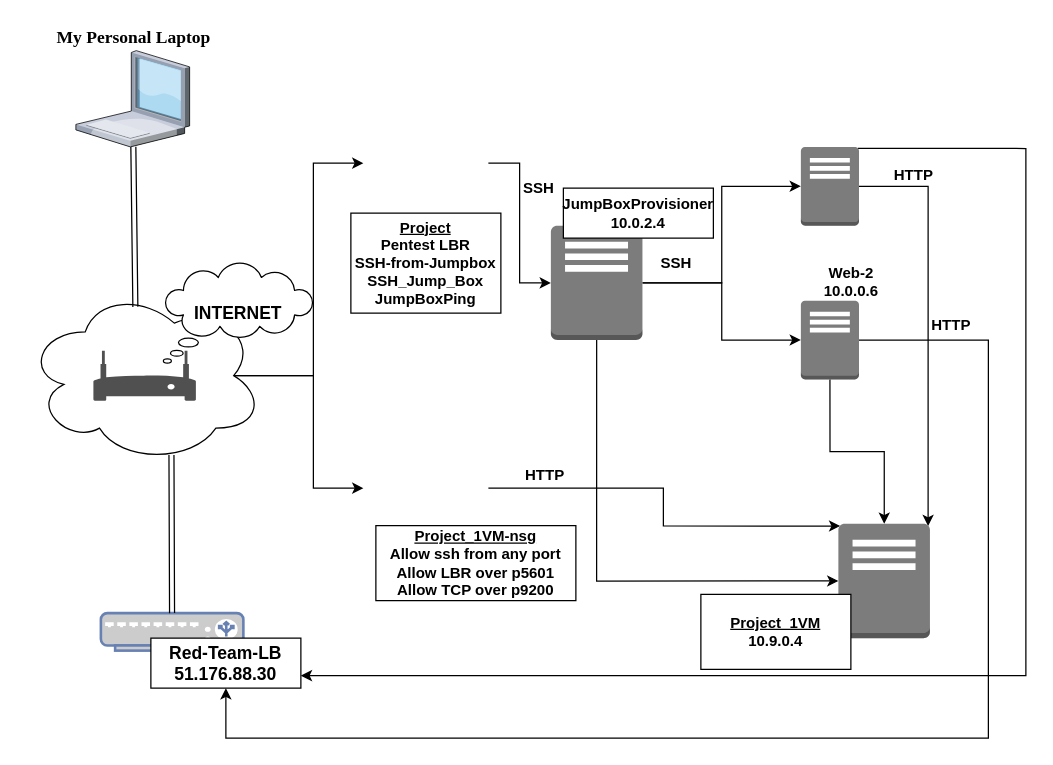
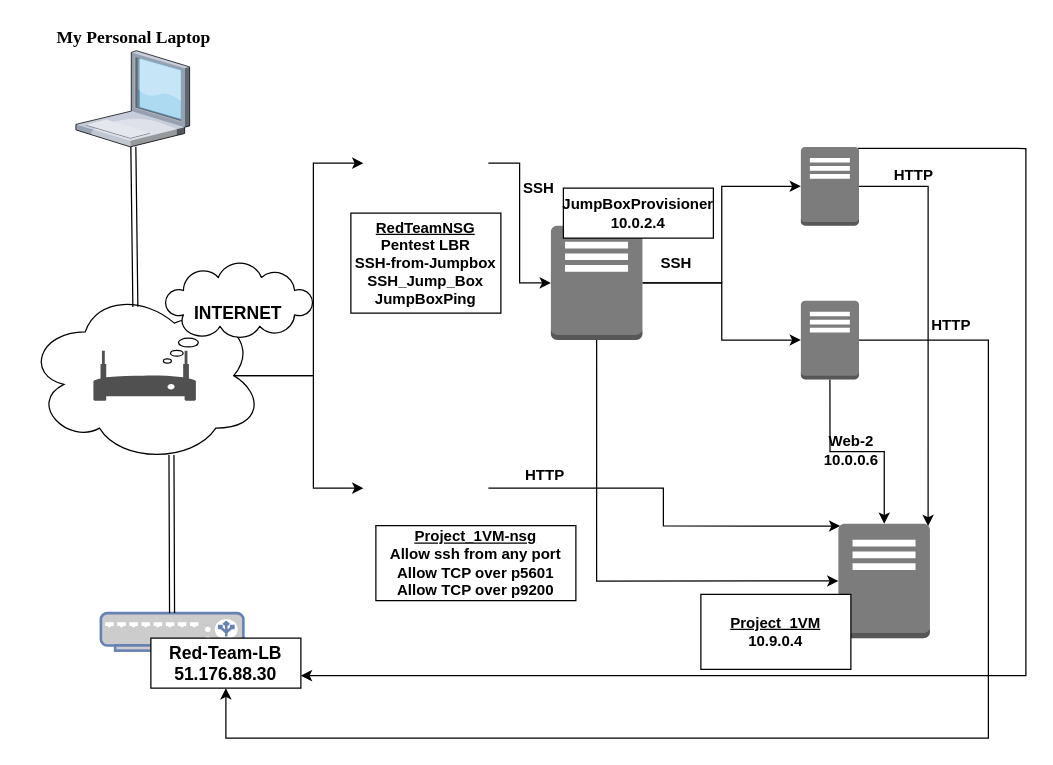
  <mxCell id="0" />
  <mxCell id="1" parent="0" />
  <mxCell id="2" style="edgeStyle=orthogonalEdgeStyle;rounded=0;orthogonalLoop=1;jettySize=auto;html=1;exitX=0.875;exitY=0.5;exitDx=0;exitDy=0;exitPerimeter=0;" edge="1" parent="1" source="4" target="17"><mxGeometry relative="1" as="geometry"><mxPoint x="300" y="380" as="targetPoint" /></mxGeometry></mxCell>
  <mxCell id="3" style="edgeStyle=orthogonalEdgeStyle;rounded=0;orthogonalLoop=1;jettySize=auto;html=1;exitX=0.875;exitY=0.5;exitDx=0;exitDy=0;exitPerimeter=0;entryX=0;entryY=0.5;entryDx=0;entryDy=0;" edge="1" parent="1" source="4" target="15"><mxGeometry relative="1" as="geometry" /></mxCell>
  <mxCell id="4" value="" style="ellipse;shape=cloud;whiteSpace=wrap;html=1;" vertex="1" parent="1"><mxGeometry y="230" width="190" height="140" as="geometry" x="20" /></mxCell>
  <mxCell id="5" value="" style="verticalLabelPosition=bottom;aspect=fixed;html=1;verticalAlign=top;strokeColor=none;align=center;outlineConnect=0;shape=mxgraph.citrix.laptop_1;" vertex="1" parent="1"><mxGeometry x="60" y="40" width="91" height="77" as="geometry" /></mxCell>
  <mxCell id="6" value="&lt;b&gt;&lt;font face=&quot;Comic Sans MS&quot; style=&quot;font-size: 14px&quot;&gt;My Personal Laptop&lt;/font&gt;&lt;/b&gt;" style="text;html=1;align=center;verticalAlign=middle;resizable=0;points=[];autosize=1;strokeColor=none;rotation=0;" vertex="1" parent="1"><mxGeometry x="30.5" y="20" width="150" height="20" as="geometry" /></mxCell>
  <mxCell id="7" value="" style="shape=link;html=1;entryX=0.461;entryY=0.107;entryDx=0;entryDy=0;entryPerimeter=0;" edge="1" parent="1" source="5" target="4"><mxGeometry width="100" relative="1" as="geometry"><mxPoint x="420" y="220" as="sourcePoint" /><mxPoint x="89" y="240" as="targetPoint" /></mxGeometry></mxCell>
  <mxCell id="8" value="" style="pointerEvents=1;shadow=0;dashed=0;html=1;strokeColor=none;fillColor=#505050;labelPosition=center;verticalLabelPosition=bottom;verticalAlign=top;outlineConnect=0;align=center;shape=mxgraph.office.devices.modem;" vertex="1" parent="1"><mxGeometry x="74" y="280" width="82" height="40" as="geometry" /></mxCell>
  <mxCell id="9" value="&lt;b&gt;&lt;font style=&quot;font-size: 14px&quot;&gt;INTERNET&lt;/font&gt;&lt;/b&gt;" style="whiteSpace=wrap;html=1;shape=mxgraph.basic.cloud_callout" vertex="1" parent="1"><mxGeometry x="130" y="210" width="120" height="80" as="geometry" /></mxCell>
  <mxCell id="10" value="" style="fontColor=#0066CC;verticalAlign=top;verticalLabelPosition=bottom;labelPosition=center;align=center;html=1;outlineConnect=0;fillColor=#CCCCCC;strokeColor=#6881B3;gradientColor=none;gradientDirection=north;strokeWidth=2;shape=mxgraph.networks.load_balancer;" vertex="1" parent="1"><mxGeometry x="80" y="490" width="114" height="30" as="geometry" /></mxCell>
  <mxCell id="11" value="" style="shape=link;html=1;exitX=0.613;exitY=0.953;exitDx=0;exitDy=0;exitPerimeter=0;" edge="1" parent="1" source="4" target="10"><mxGeometry width="100" relative="1" as="geometry"><mxPoint x="420" y="340" as="sourcePoint" /><mxPoint x="115" y="440" as="targetPoint" /></mxGeometry></mxCell>
  <mxCell id="12" value="&lt;b&gt;&lt;font style=&quot;font-size: 14px&quot;&gt;Red-Team-LB&lt;br&gt;51.176.88.30&lt;/font&gt;&lt;/b&gt;" style="whiteSpace=wrap;html=1;" vertex="1" parent="1"><mxGeometry x="120" y="510" width="120" height="40" as="geometry" /></mxCell>
  <mxCell id="13" style="edgeStyle=orthogonalEdgeStyle;rounded=0;orthogonalLoop=1;jettySize=auto;html=1;exitX=0.5;exitY=1;exitDx=0;exitDy=0;" edge="1" parent="1" source="12" target="12"><mxGeometry relative="1" as="geometry" /></mxCell>
  <mxCell id="14" style="edgeStyle=orthogonalEdgeStyle;rounded=0;orthogonalLoop=1;jettySize=auto;html=1;exitX=1;exitY=0.5;exitDx=0;exitDy=0;" edge="1" parent="1" source="15" target="23"><mxGeometry relative="1" as="geometry"><mxPoint x="490" y="250" as="targetPoint" /></mxGeometry></mxCell>
  <mxCell id="15" value="" style="shape=image;html=1;verticalAlign=top;verticalLabelPosition=bottom;labelBackgroundColor=#ffffff;imageAspect=0;aspect=fixed;image=https://cdn0.iconfinder.com/data/icons/small-n-flat/24/678094-shield-128.png" vertex="1" parent="1"><mxGeometry x="290" y="80" width="100" height="100" as="geometry" /></mxCell>
  <mxCell id="16" style="edgeStyle=orthogonalEdgeStyle;rounded=0;orthogonalLoop=1;jettySize=auto;html=1;exitX=1;exitY=0.5;exitDx=0;exitDy=0;entryX=0.02;entryY=0.02;entryDx=0;entryDy=0;entryPerimeter=0;" edge="1" parent="1" source="17" target="30"><mxGeometry relative="1" as="geometry" /></mxCell>
  <mxCell id="17" value="" style="shape=image;html=1;verticalAlign=top;verticalLabelPosition=bottom;labelBackgroundColor=#ffffff;imageAspect=0;aspect=fixed;image=https://cdn0.iconfinder.com/data/icons/small-n-flat/24/678094-shield-128.png" vertex="1" parent="1"><mxGeometry x="290" y="340" width="100" height="100" as="geometry" /></mxCell>
- <mxCell id="18" value="&lt;b&gt;&lt;font style=&quot;font-size: 12px&quot;&gt;&lt;u&gt;Project&lt;/u&gt;&lt;br&gt;Pentest LBR&lt;br&gt;SSH-from-Jumpbox&lt;br&gt;SSH_Jump_Box&lt;br&gt;JumpBoxPing&lt;/font&gt;&lt;/b&gt;" style="whiteSpace=wrap;html=1;" vertex="1" parent="1"><mxGeometry x="280" y="170" width="120" height="80" as="geometry" /></mxCell>
- <mxCell id="19" value="&lt;b&gt;&lt;u&gt;Project_1VM-nsg&lt;/u&gt;&lt;br&gt;Allow ssh from any port&lt;br&gt;Allow LBR over p5601&lt;br&gt;Allow TCP over p9200&lt;/b&gt;" style="whiteSpace=wrap;html=1;" vertex="1" parent="1"><mxGeometry x="300" y="420" width="160" height="60" as="geometry" /></mxCell>
+ <mxCell id="18" value="&lt;b&gt;&lt;font style=&quot;font-size: 12px&quot;&gt;&lt;u&gt;RedTeamNSG&lt;/u&gt;&lt;br&gt;Pentest LBR&lt;br&gt;SSH-from-Jumpbox&lt;br&gt;SSH_Jump_Box&lt;br&gt;JumpBoxPing&lt;/font&gt;&lt;/b&gt;" style="whiteSpace=wrap;html=1;" vertex="1" parent="1"><mxGeometry x="280" y="170" width="120" height="80" as="geometry" /></mxCell>
+ <mxCell id="19" value="&lt;b&gt;&lt;u&gt;Project_1VM-nsg&lt;/u&gt;&lt;br&gt;Allow ssh from any port&lt;br&gt;Allow TCP over p5601&lt;br&gt;Allow TCP over p9200&lt;/b&gt;" style="whiteSpace=wrap;html=1;" vertex="1" parent="1"><mxGeometry x="300" y="420" width="160" height="60" as="geometry" /></mxCell>
  <mxCell id="20" style="edgeStyle=orthogonalEdgeStyle;rounded=0;orthogonalLoop=1;jettySize=auto;html=1;exitX=0.5;exitY=1;exitDx=0;exitDy=0;exitPerimeter=0;entryX=0;entryY=0.5;entryDx=0;entryDy=0;entryPerimeter=0;" edge="1" parent="1" source="23" target="30"><mxGeometry relative="1" as="geometry" /></mxCell>
  <mxCell id="21" style="edgeStyle=orthogonalEdgeStyle;rounded=0;orthogonalLoop=1;jettySize=auto;html=1;exitX=1;exitY=0.5;exitDx=0;exitDy=0;exitPerimeter=0;entryX=0;entryY=0.5;entryDx=0;entryDy=0;entryPerimeter=0;" edge="1" parent="1" source="23" target="26"><mxGeometry relative="1" as="geometry" /></mxCell>
  <mxCell id="22" style="edgeStyle=orthogonalEdgeStyle;rounded=0;orthogonalLoop=1;jettySize=auto;html=1;exitX=1;exitY=0.5;exitDx=0;exitDy=0;exitPerimeter=0;entryX=0;entryY=0.5;entryDx=0;entryDy=0;entryPerimeter=0;" edge="1" parent="1" source="23" target="29"><mxGeometry relative="1" as="geometry" /></mxCell>
  <mxCell id="23" value="" style="outlineConnect=0;dashed=0;verticalLabelPosition=bottom;verticalAlign=top;align=center;html=1;shape=mxgraph.aws3.traditional_server;fillColor=#7D7C7C;gradientColor=none;" vertex="1" parent="1"><mxGeometry x="440" y="180" width="73.25" height="91.5" as="geometry" /></mxCell>
  <mxCell id="24" style="edgeStyle=orthogonalEdgeStyle;rounded=0;orthogonalLoop=1;jettySize=auto;html=1;exitX=1;exitY=0.5;exitDx=0;exitDy=0;exitPerimeter=0;entryX=0.98;entryY=0.02;entryDx=0;entryDy=0;entryPerimeter=0;" edge="1" parent="1" source="26" target="30"><mxGeometry relative="1" as="geometry" /></mxCell>
  <mxCell id="25" style="edgeStyle=orthogonalEdgeStyle;rounded=0;orthogonalLoop=1;jettySize=auto;html=1;exitX=0.98;exitY=0.02;exitDx=0;exitDy=0;exitPerimeter=0;entryX=1;entryY=0.75;entryDx=0;entryDy=0;" edge="1" parent="1" source="26" target="12"><mxGeometry relative="1" as="geometry"><mxPoint x="838" y="582" as="targetPoint" /><Array as="points"><mxPoint x="820" y="118" /><mxPoint x="820" y="540" /></Array></mxGeometry></mxCell>
  <mxCell id="26" value="" style="outlineConnect=0;dashed=0;verticalLabelPosition=bottom;verticalAlign=top;align=center;html=1;shape=mxgraph.aws3.traditional_server;fillColor=#7D7C7C;gradientColor=none;" vertex="1" parent="1"><mxGeometry x="640" y="117" width="46.5" height="63" as="geometry" /></mxCell>
  <mxCell id="27" style="edgeStyle=orthogonalEdgeStyle;rounded=0;orthogonalLoop=1;jettySize=auto;html=1;exitX=0.5;exitY=1;exitDx=0;exitDy=0;exitPerimeter=0;" edge="1" parent="1" source="29" target="30"><mxGeometry relative="1" as="geometry" /></mxCell>
  <mxCell id="28" style="edgeStyle=orthogonalEdgeStyle;rounded=0;orthogonalLoop=1;jettySize=auto;html=1;exitX=1;exitY=0.5;exitDx=0;exitDy=0;exitPerimeter=0;entryX=0.5;entryY=1;entryDx=0;entryDy=0;" edge="1" parent="1" source="29" target="12"><mxGeometry relative="1" as="geometry"><mxPoint x="360" y="660" as="targetPoint" /><Array as="points"><mxPoint x="790" y="272" /><mxPoint x="790" y="590" /><mxPoint x="180" y="590" /></Array></mxGeometry></mxCell>
  <mxCell id="29" value="" style="outlineConnect=0;dashed=0;verticalLabelPosition=bottom;verticalAlign=top;align=center;html=1;shape=mxgraph.aws3.traditional_server;fillColor=#7D7C7C;gradientColor=none;" vertex="1" parent="1"><mxGeometry x="640" y="240" width="46.5" height="63" as="geometry" /></mxCell>
  <mxCell id="30" value="" style="outlineConnect=0;dashed=0;verticalLabelPosition=bottom;verticalAlign=top;align=center;html=1;shape=mxgraph.aws3.traditional_server;fillColor=#7D7C7C;gradientColor=none;" vertex="1" parent="1"><mxGeometry x="670" y="418.5" width="73.25" height="91.5" as="geometry" /></mxCell>
  <mxCell id="31" value="&lt;b&gt;HTTP&lt;/b&gt;" style="text;html=1;align=center;verticalAlign=middle;resizable=0;points=[];autosize=1;strokeColor=none;" vertex="1" parent="1"><mxGeometry x="410" y="370" width="50" height="20" as="geometry" /></mxCell>
  <mxCell id="32" value="&lt;b&gt;SSH&lt;/b&gt;" style="text;html=1;align=center;verticalAlign=middle;resizable=0;points=[];autosize=1;strokeColor=none;" vertex="1" parent="1"><mxGeometry x="410" y="140" width="40" height="20" as="geometry" /></mxCell>
  <mxCell id="33" value="&lt;b&gt;SSH&lt;/b&gt;" style="text;html=1;align=center;verticalAlign=middle;resizable=0;points=[];autosize=1;strokeColor=none;" vertex="1" parent="1"><mxGeometry x="520" y="200" width="40" height="20" as="geometry" /></mxCell>
  <mxCell id="34" value="&lt;b&gt;JumpBoxProvisioner&lt;br&gt;10.0.2.4&lt;/b&gt;" style="whiteSpace=wrap;html=1;" vertex="1" parent="1"><mxGeometry x="450" y="150" width="120" height="40" as="geometry" /></mxCell>
- <mxCell id="35" value="&lt;b&gt;Web-2&lt;br&gt;10.0.0.6&lt;/b&gt;" style="text;html=1;align=center;verticalAlign=middle;resizable=0;points=[];autosize=1;strokeColor=none;" vertex="1" parent="1"><mxGeometry x="650" y="210" width="60" height="30" as="geometry" /></mxCell>
+ <mxCell id="35" value="&lt;b&gt;Web-2&lt;br&gt;10.0.0.6&lt;/b&gt;" style="text;html=1;align=center;verticalAlign=middle;resizable=0;points=[];autosize=1;strokeColor=none;" vertex="1" parent="1"><mxGeometry x="650" y="345" width="60" height="30" as="geometry" /></mxCell>
  <mxCell id="36" value="&lt;b&gt;&lt;u&gt;Project_1VM&lt;br&gt;&lt;/u&gt;10.9.0.4&lt;/b&gt;" style="whiteSpace=wrap;html=1;" vertex="1" parent="1"><mxGeometry x="560" y="475" width="120" height="60" as="geometry" /></mxCell>
  <mxCell id="37" value="&lt;b&gt;HTTP&lt;/b&gt;" style="text;html=1;align=center;verticalAlign=middle;resizable=0;points=[];autosize=1;strokeColor=none;" vertex="1" parent="1"><mxGeometry x="735" y="250" width="50" height="20" as="geometry" /></mxCell>
  <mxCell id="38" value="&lt;b&gt;HTTP&lt;/b&gt;" style="text;html=1;align=center;verticalAlign=middle;resizable=0;points=[];autosize=1;strokeColor=none;" vertex="1" parent="1"><mxGeometry x="705" y="130" width="50" height="20" as="geometry" /></mxCell>
